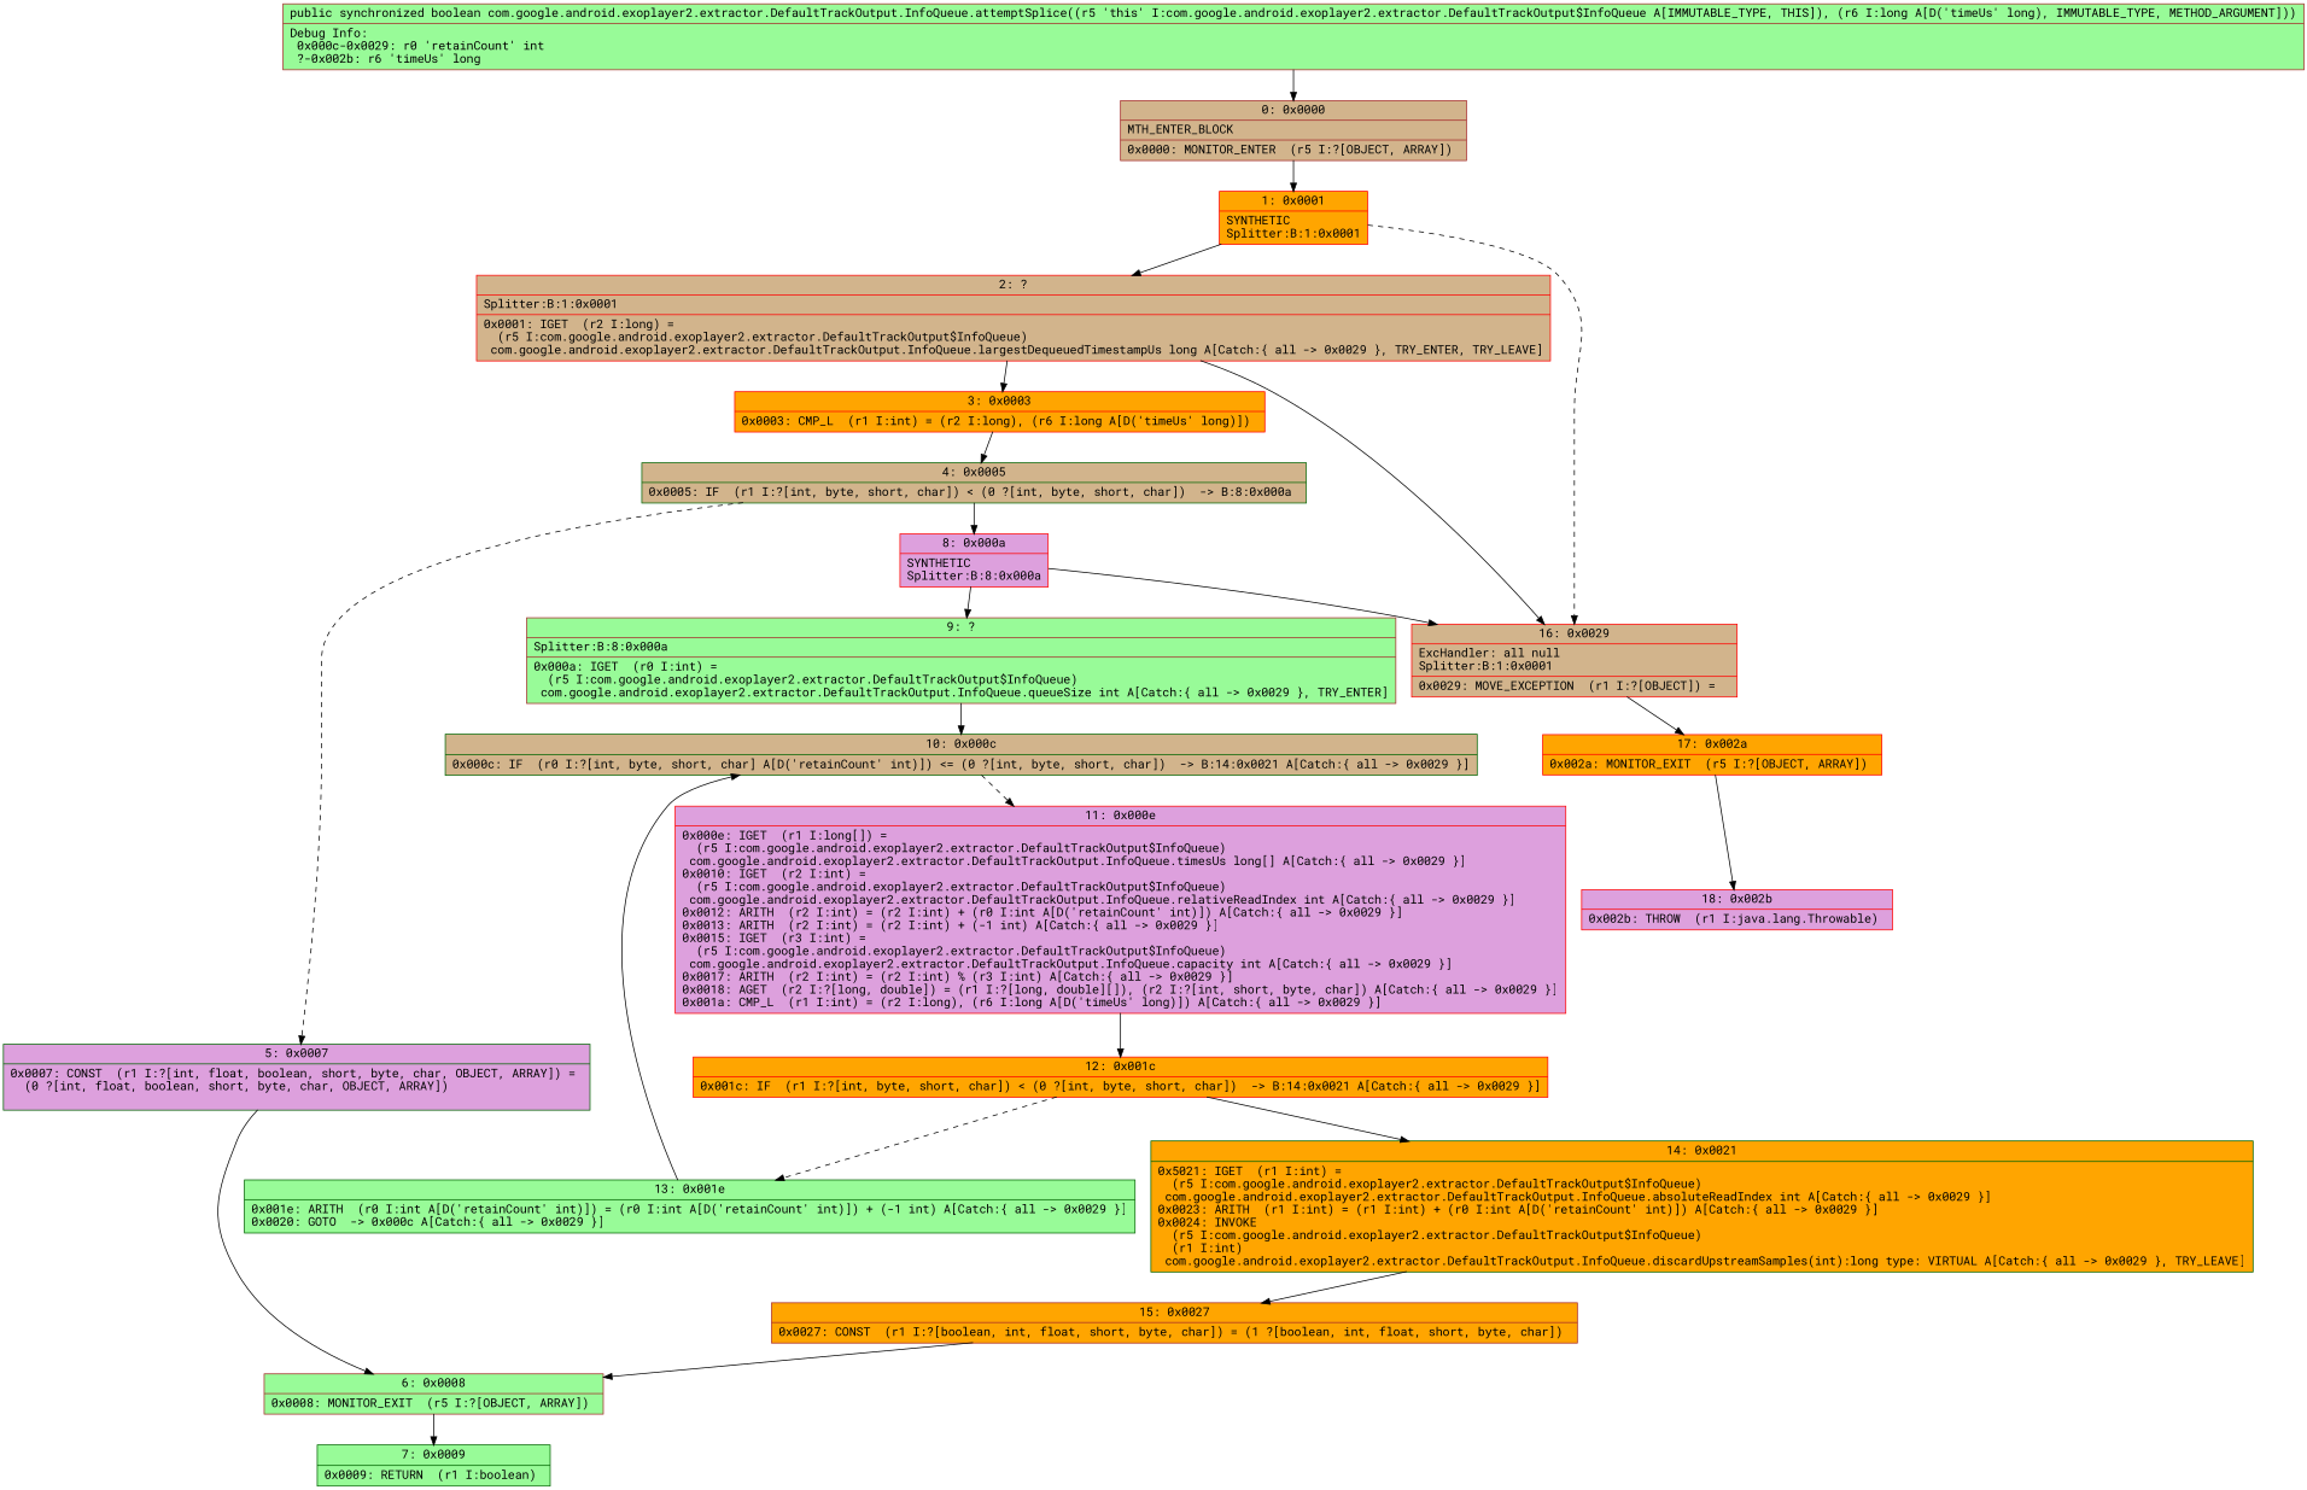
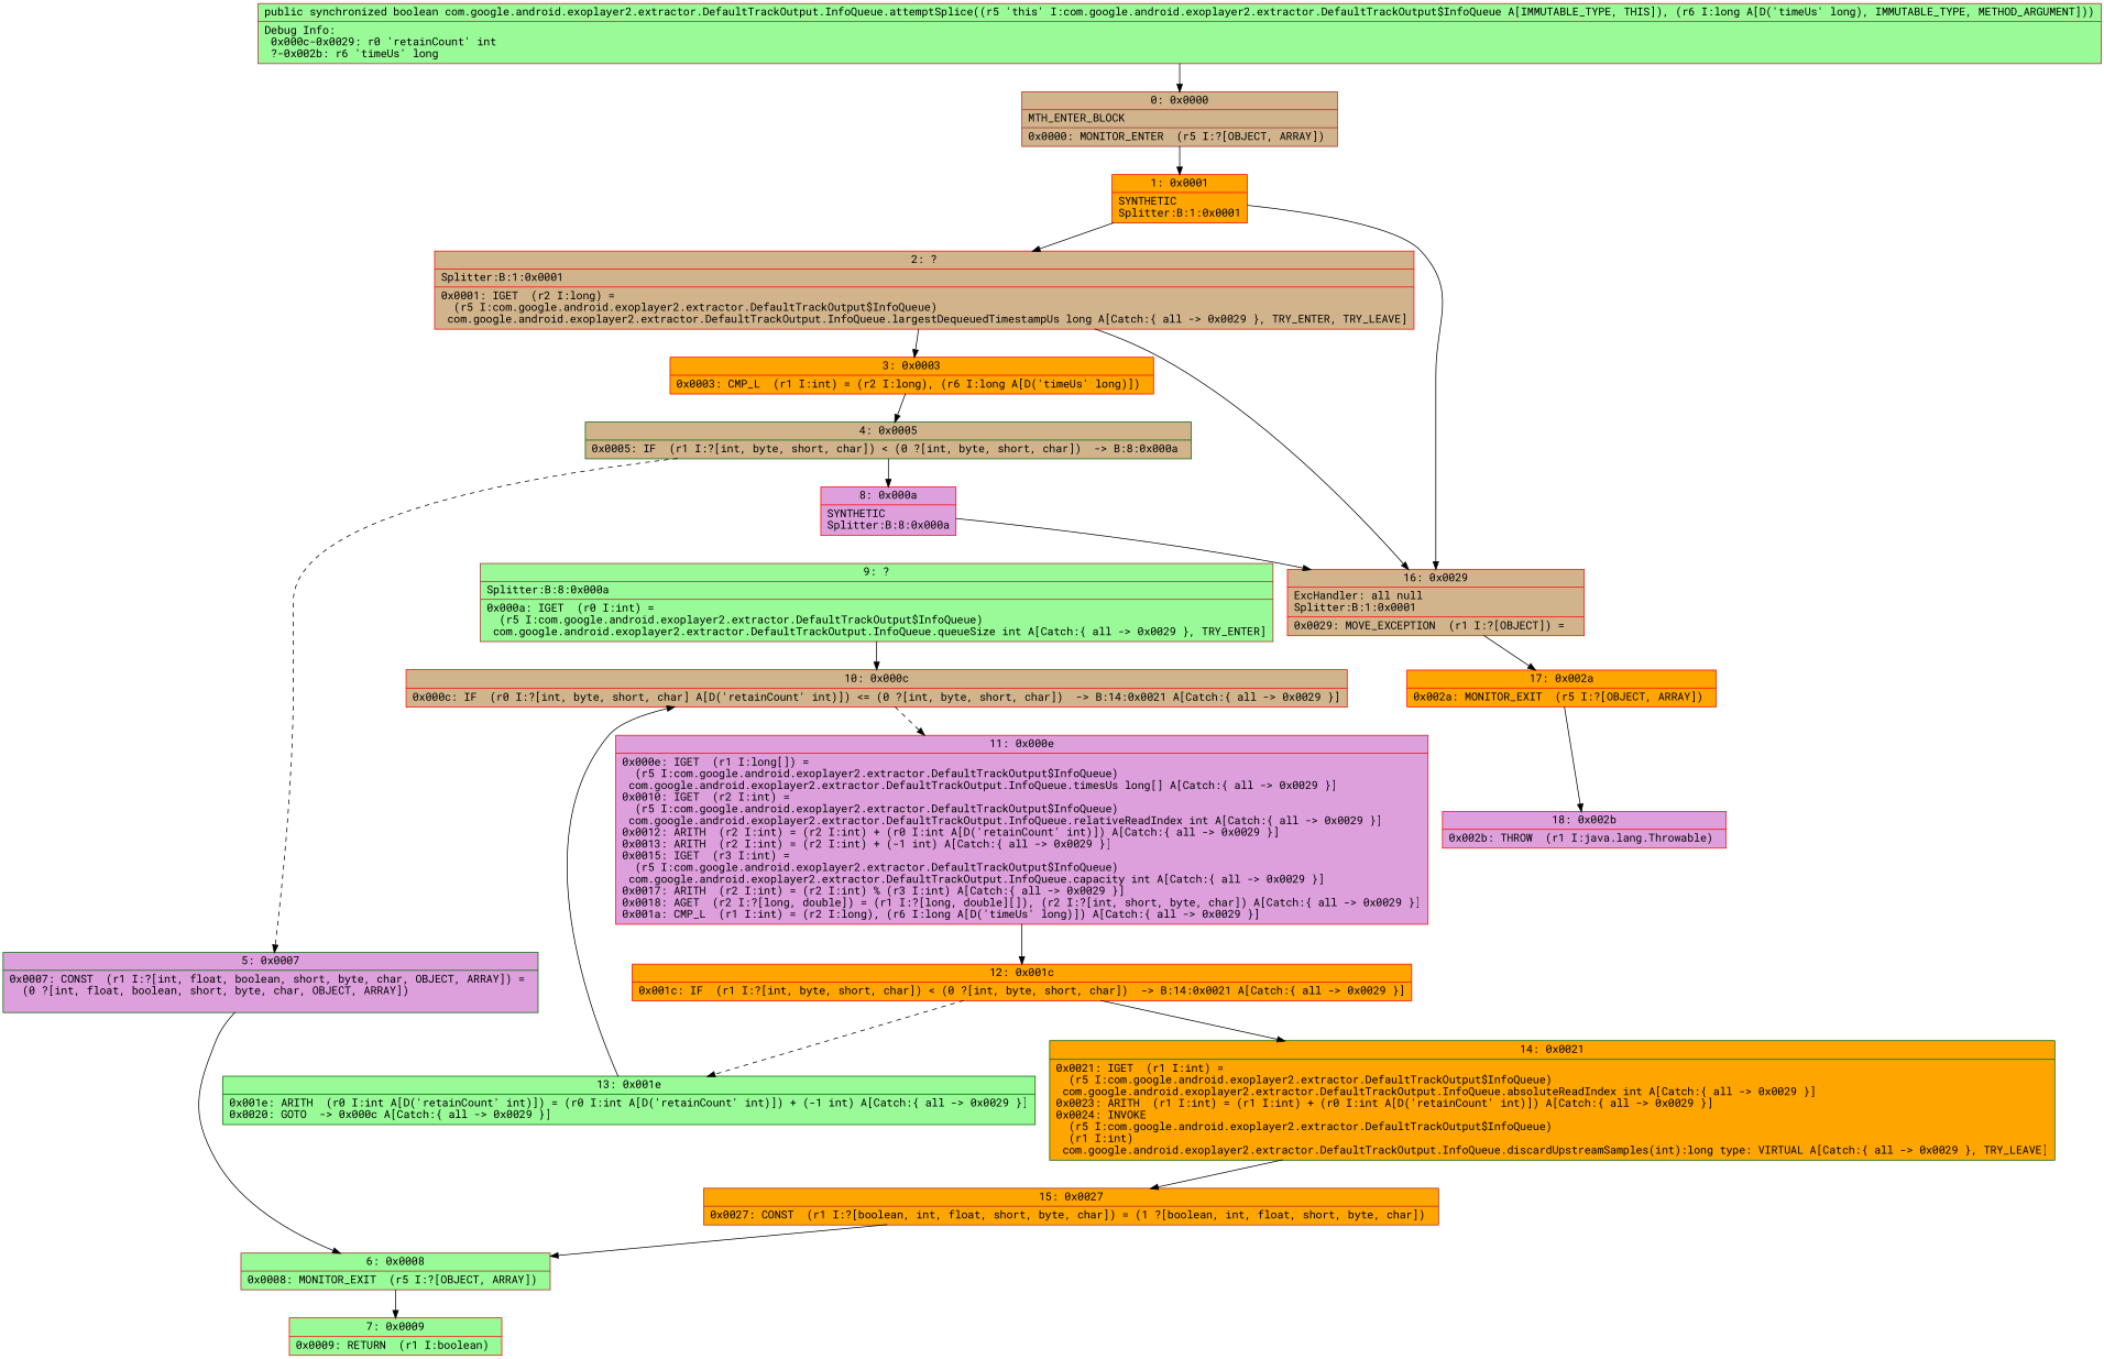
  digraph {
    fontname="Roboto Mono"
    node [color=red fillcolor=orange fontname="Roboto Mono" shape=record style=filled]
    edge [fontname="Roboto Mono"]
    n1 [color=brown fillcolor=tan label="{0\:\ 0x0000|MTH_ENTER_BLOCK\l|0x0000: MONITOR_ENTER  (r5 I:?[OBJECT, ARRAY]) \l}"]
    n2 [label="{1\:\ 0x0001|SYNTHETIC\lSplitter:B:1:0x0001\l}"]
    n3 [fillcolor=tan label="{2\:\ ?|Splitter:B:1:0x0001\l|0x0001: IGET  (r2 I:long) = \l  (r5 I:com.google.android.exoplayer2.extractor.DefaultTrackOutput$InfoQueue)\l com.google.android.exoplayer2.extractor.DefaultTrackOutput.InfoQueue.largestDequeuedTimestampUs long A[Catch:\{ all \-\> 0x0029 \}, TRY_ENTER, TRY_LEAVE]\l}"]
    n4 [fillcolor=tan label="{16\:\ 0x0029|ExcHandler: all null\lSplitter:B:1:0x0001\l|0x0029: MOVE_EXCEPTION  (r1 I:?[OBJECT]) =  \l}"]
    n5 [label="{3\:\ 0x0003|0x0003: CMP_L  (r1 I:int) = (r2 I:long), (r6 I:long A[D('timeUs' long)]) \l}"]
    n6 [label="{17\:\ 0x002a|0x002a: MONITOR_EXIT  (r5 I:?[OBJECT, ARRAY]) \l}"]
    n7 [color=darkgreen fillcolor=tan label="{4\:\ 0x0005|0x0005: IF  (r1 I:?[int, byte, short, char]) \< (0 ?[int, byte, short, char])  \-\> B:8:0x000a \l}"]
    n8 [color=darkgreen fillcolor=plum label="{5\:\ 0x0007|0x0007: CONST  (r1 I:?[int, float, boolean, short, byte, char, OBJECT, ARRAY]) = \l  (0 ?[int, float, boolean, short, byte, char, OBJECT, ARRAY])\l \l}"]
    n9 [fillcolor=plum label="{8\:\ 0x000a|SYNTHETIC\lSplitter:B:8:0x000a\l}"]
    n10 [color=brown fillcolor=palegreen label="{6\:\ 0x0008|0x0008: MONITOR_EXIT  (r5 I:?[OBJECT, ARRAY]) \l}"]
    n11 [color=brown fillcolor=palegreen label="{9\:\ ?|Splitter:B:8:0x000a\l|0x000a: IGET  (r0 I:int) = \l  (r5 I:com.google.android.exoplayer2.extractor.DefaultTrackOutput$InfoQueue)\l com.google.android.exoplayer2.extractor.DefaultTrackOutput.InfoQueue.queueSize int A[Catch:\{ all \-\> 0x0029 \}, TRY_ENTER]\l}"]
-   n12 [color=darkgreen fillcolor=palegreen label="{7\:\ 0x0009|0x0009: RETURN  (r1 I:boolean) \l}"]
-   n13 [color=darkgreen fillcolor=tan label="{10\:\ 0x000c|0x000c: IF  (r0 I:?[int, byte, short, char] A[D('retainCount' int)]) \<= (0 ?[int, byte, short, char])  \-\> B:14:0x0021 A[Catch:\{ all \-\> 0x0029 \}]\l}"]
+   n12 [fillcolor=palegreen label="{7\:\ 0x0009|0x0009: RETURN  (r1 I:boolean) \l}"]
+   n13 [fillcolor=tan label="{10\:\ 0x000c|0x000c: IF  (r0 I:?[int, byte, short, char] A[D('retainCount' int)]) \<= (0 ?[int, byte, short, char])  \-\> B:14:0x0021 A[Catch:\{ all \-\> 0x0029 \}]\l}"]
    n14 [fillcolor=plum label="{11\:\ 0x000e|0x000e: IGET  (r1 I:long[]) = \l  (r5 I:com.google.android.exoplayer2.extractor.DefaultTrackOutput$InfoQueue)\l com.google.android.exoplayer2.extractor.DefaultTrackOutput.InfoQueue.timesUs long[] A[Catch:\{ all \-\> 0x0029 \}]\l0x0010: IGET  (r2 I:int) = \l  (r5 I:com.google.android.exoplayer2.extractor.DefaultTrackOutput$InfoQueue)\l com.google.android.exoplayer2.extractor.DefaultTrackOutput.InfoQueue.relativeReadIndex int A[Catch:\{ all \-\> 0x0029 \}]\l0x0012: ARITH  (r2 I:int) = (r2 I:int) + (r0 I:int A[D('retainCount' int)]) A[Catch:\{ all \-\> 0x0029 \}]\l0x0013: ARITH  (r2 I:int) = (r2 I:int) + (\-1 int) A[Catch:\{ all \-\> 0x0029 \}]\l0x0015: IGET  (r3 I:int) = \l  (r5 I:com.google.android.exoplayer2.extractor.DefaultTrackOutput$InfoQueue)\l com.google.android.exoplayer2.extractor.DefaultTrackOutput.InfoQueue.capacity int A[Catch:\{ all \-\> 0x0029 \}]\l0x0017: ARITH  (r2 I:int) = (r2 I:int) % (r3 I:int) A[Catch:\{ all \-\> 0x0029 \}]\l0x0018: AGET  (r2 I:?[long, double]) = (r1 I:?[long, double][]), (r2 I:?[int, short, byte, char]) A[Catch:\{ all \-\> 0x0029 \}]\l0x001a: CMP_L  (r1 I:int) = (r2 I:long), (r6 I:long A[D('timeUs' long)]) A[Catch:\{ all \-\> 0x0029 \}]\l}"]
    n15 [label="{12\:\ 0x001c|0x001c: IF  (r1 I:?[int, byte, short, char]) \< (0 ?[int, byte, short, char])  \-\> B:14:0x0021 A[Catch:\{ all \-\> 0x0029 \}]\l}"]
-   n16 [color=darkgreen label="{14\:\ 0x0021|0x5021: IGET  (r1 I:int) = \l  (r5 I:com.google.android.exoplayer2.extractor.DefaultTrackOutput$InfoQueue)\l com.google.android.exoplayer2.extractor.DefaultTrackOutput.InfoQueue.absoluteReadIndex int A[Catch:\{ all \-\> 0x0029 \}]\l0x0023: ARITH  (r1 I:int) = (r1 I:int) + (r0 I:int A[D('retainCount' int)]) A[Catch:\{ all \-\> 0x0029 \}]\l0x0024: INVOKE  \l  (r5 I:com.google.android.exoplayer2.extractor.DefaultTrackOutput$InfoQueue)\l  (r1 I:int)\l com.google.android.exoplayer2.extractor.DefaultTrackOutput.InfoQueue.discardUpstreamSamples(int):long type: VIRTUAL A[Catch:\{ all \-\> 0x0029 \}, TRY_LEAVE]\l}"]
+   n16 [color=darkgreen label="{14\:\ 0x0021|0x0021: IGET  (r1 I:int) = \l  (r5 I:com.google.android.exoplayer2.extractor.DefaultTrackOutput$InfoQueue)\l com.google.android.exoplayer2.extractor.DefaultTrackOutput.InfoQueue.absoluteReadIndex int A[Catch:\{ all \-\> 0x0029 \}]\l0x0023: ARITH  (r1 I:int) = (r1 I:int) + (r0 I:int A[D('retainCount' int)]) A[Catch:\{ all \-\> 0x0029 \}]\l0x0024: INVOKE  \l  (r5 I:com.google.android.exoplayer2.extractor.DefaultTrackOutput$InfoQueue)\l  (r1 I:int)\l com.google.android.exoplayer2.extractor.DefaultTrackOutput.InfoQueue.discardUpstreamSamples(int):long type: VIRTUAL A[Catch:\{ all \-\> 0x0029 \}, TRY_LEAVE]\l}"]
    n17 [color=brown label="{15\:\ 0x0027|0x0027: CONST  (r1 I:?[boolean, int, float, short, byte, char]) = (1 ?[boolean, int, float, short, byte, char]) \l}"]
    n18 [color=darkgreen fillcolor=palegreen label="{13\:\ 0x001e|0x001e: ARITH  (r0 I:int A[D('retainCount' int)]) = (r0 I:int A[D('retainCount' int)]) + (\-1 int) A[Catch:\{ all \-\> 0x0029 \}]\l0x0020: GOTO  \-\> 0x000c A[Catch:\{ all \-\> 0x0029 \}]\l}"]
    n19 [fillcolor=plum label="{18\:\ 0x002b|0x002b: THROW  (r1 I:java.lang.Throwable) \l}"]
    n20 [color=brown fillcolor=palegreen label="{public synchronized boolean com.google.android.exoplayer2.extractor.DefaultTrackOutput.InfoQueue.attemptSplice((r5 'this' I:com.google.android.exoplayer2.extractor.DefaultTrackOutput$InfoQueue A[IMMUTABLE_TYPE, THIS]), (r6 I:long A[D('timeUs' long), IMMUTABLE_TYPE, METHOD_ARGUMENT]))  | Debug Info:\l  0x000c\-0x0029: r0 'retainCount' int\l  ?\-0x002b: r6 'timeUs' long\l}"]
    n1 -> n2
    n2 -> n3
-   n2 -> n4 [style=dashed]
+   n2 -> n4
    n3 -> n4
    n3 -> n5
    n4 -> n6
    n5 -> n7
    n6 -> n19
    n7 -> n8 [style=dashed]
    n7 -> n9
    n8 -> n10
    n9 -> n4
-   n9 -> n11
    n10 -> n12
    n11 -> n13
    n13 -> n14 [style=dashed]
    n14 -> n15
    n15 -> n16
    n15 -> n18 [style=dashed]
    n16 -> n17
    n17 -> n10
    n18 -> n13
    n20 -> n1
  }
